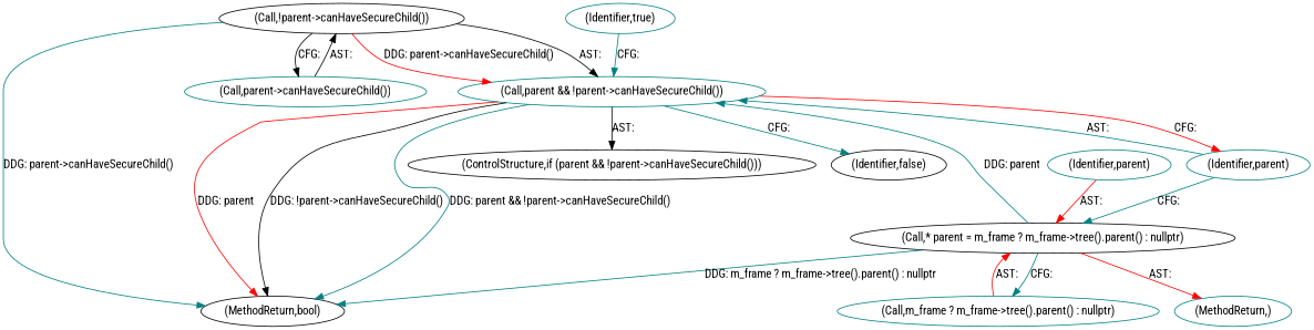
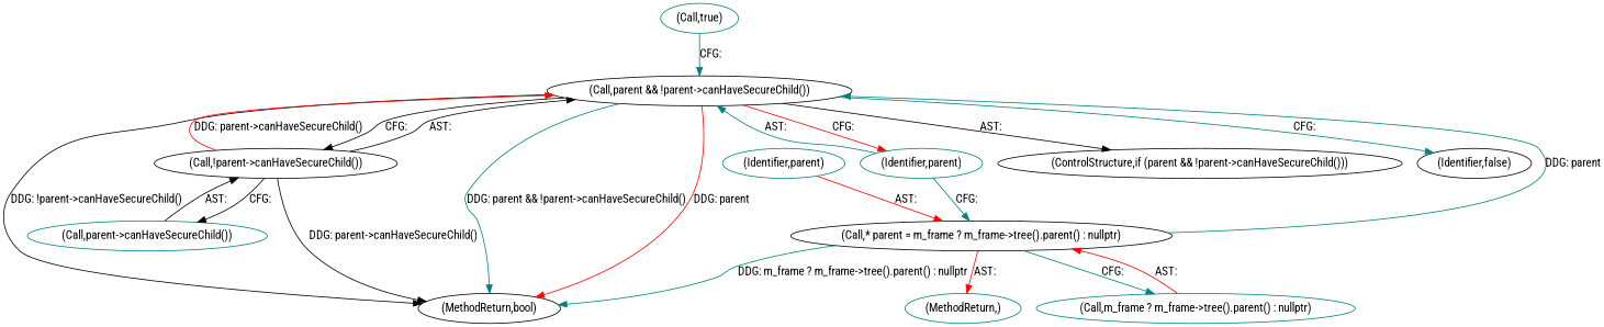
  digraph {
    fontname="Roboto Condensed"
    node [color=teal fontname="Roboto Condensed"]
    edge [color=teal fontname="Roboto Condensed"]
-   n1 [label="(Call,parent && !parent->canHaveSecureChild())"]
+   n1 [color=black label="(Call,parent && !parent->canHaveSecureChild())"]
    n2 [color=black label="(Call,!parent->canHaveSecureChild())"]
    n3 [color=black label="(MethodReturn,bool)"]
    n4 [label="(Identifier,parent)"]
    n5 [color=black label="(ControlStructure,if (parent && !parent->canHaveSecureChild()))"]
    n6 [color=black label="(Identifier,false)"]
    n7 [label="(Call,parent->canHaveSecureChild())"]
    n8 [color=black label="(Call,* parent = m_frame ? m_frame->tree().parent() : nullptr)"]
    n9 [label="(MethodReturn,)"]
    n10 [label="(Call,m_frame ? m_frame->tree().parent() : nullptr)"]
-   n11 [label="(Identifier,true)"]
+   n11 [label="(Call,true)"]
    n12 [label="(Identifier,parent)"]
+   n1 -> n2 [color=black label="CFG: "]
    n1 -> n3 [label="DDG: parent && !parent->canHaveSecureChild()"]
    n1 -> n3 [color=red label="DDG: parent"]
    n1 -> n3 [color=black label="DDG: !parent->canHaveSecureChild()"]
    n1 -> n4 [color=red label="CFG: "]
    n1 -> n5 [color=black label="AST: "]
    n1 -> n6 [label="CFG: "]
    n2 -> n1 [color=black label="AST: "]
    n2 -> n1 [color=red label="DDG: parent->canHaveSecureChild()"]
-   n2 -> n3 [label="DDG: parent->canHaveSecureChild()"]
+   n2 -> n3 [color=black label="DDG: parent->canHaveSecureChild()"]
    n2 -> n7 [color=black label="CFG: "]
    n4 -> n1 [label="AST: "]
    n4 -> n8 [label="CFG: "]
    n7 -> n2 [color=black label="AST: "]
    n8 -> n1 [label="DDG: parent"]
    n8 -> n3 [label="DDG: m_frame ? m_frame->tree().parent() : nullptr"]
    n8 -> n9 [color=red label="AST: "]
    n8 -> n10 [label="CFG: "]
    n10 -> n8 [color=red label="AST: "]
    n11 -> n1 [label="CFG: "]
    n12 -> n8 [color=red label="AST: "]
  }
